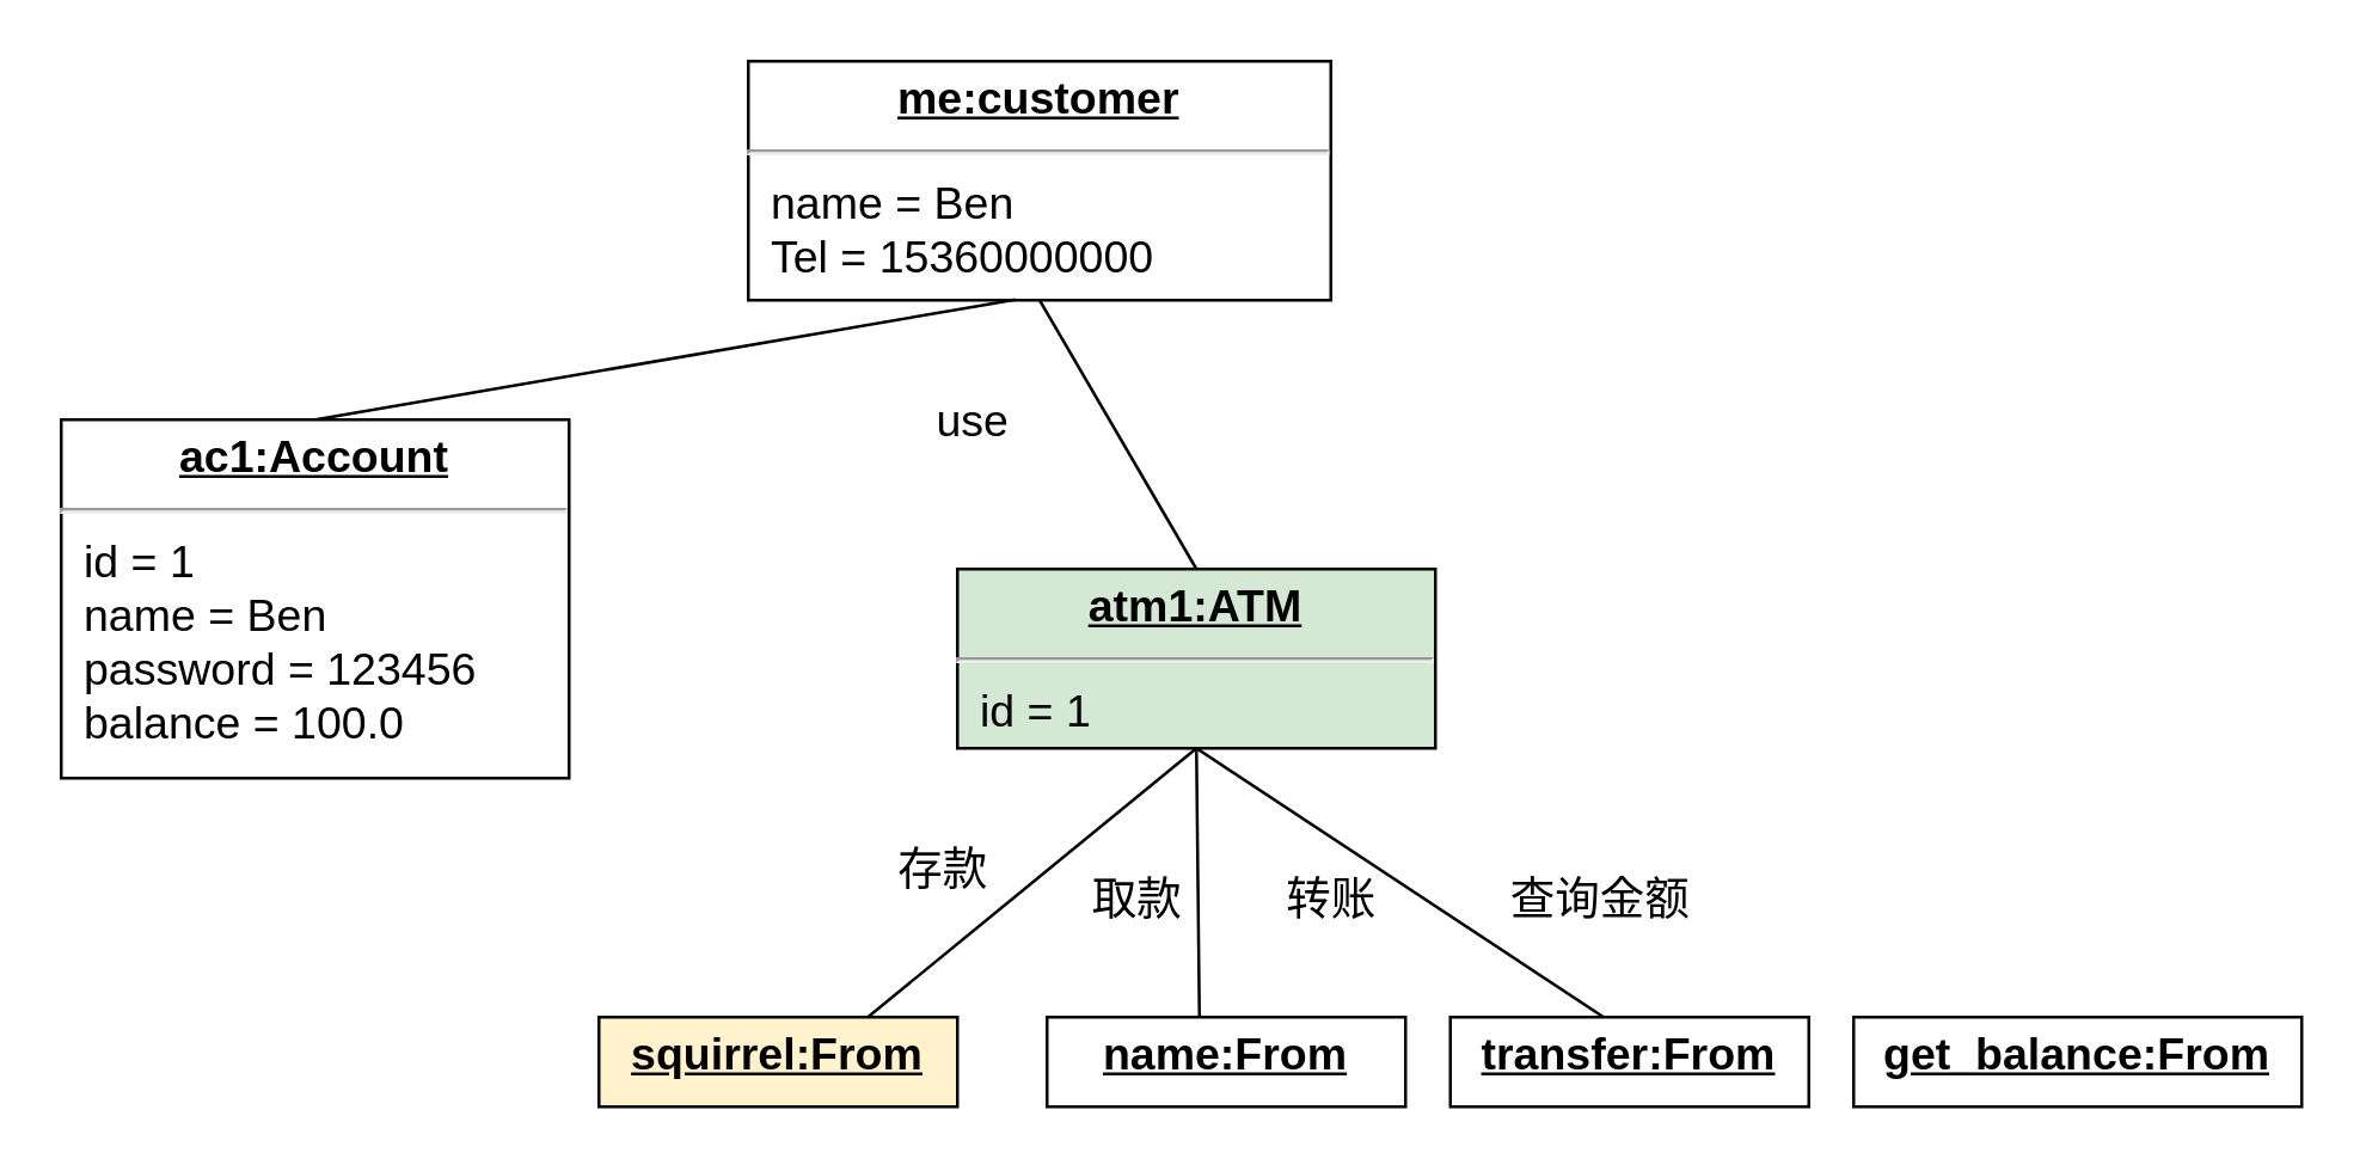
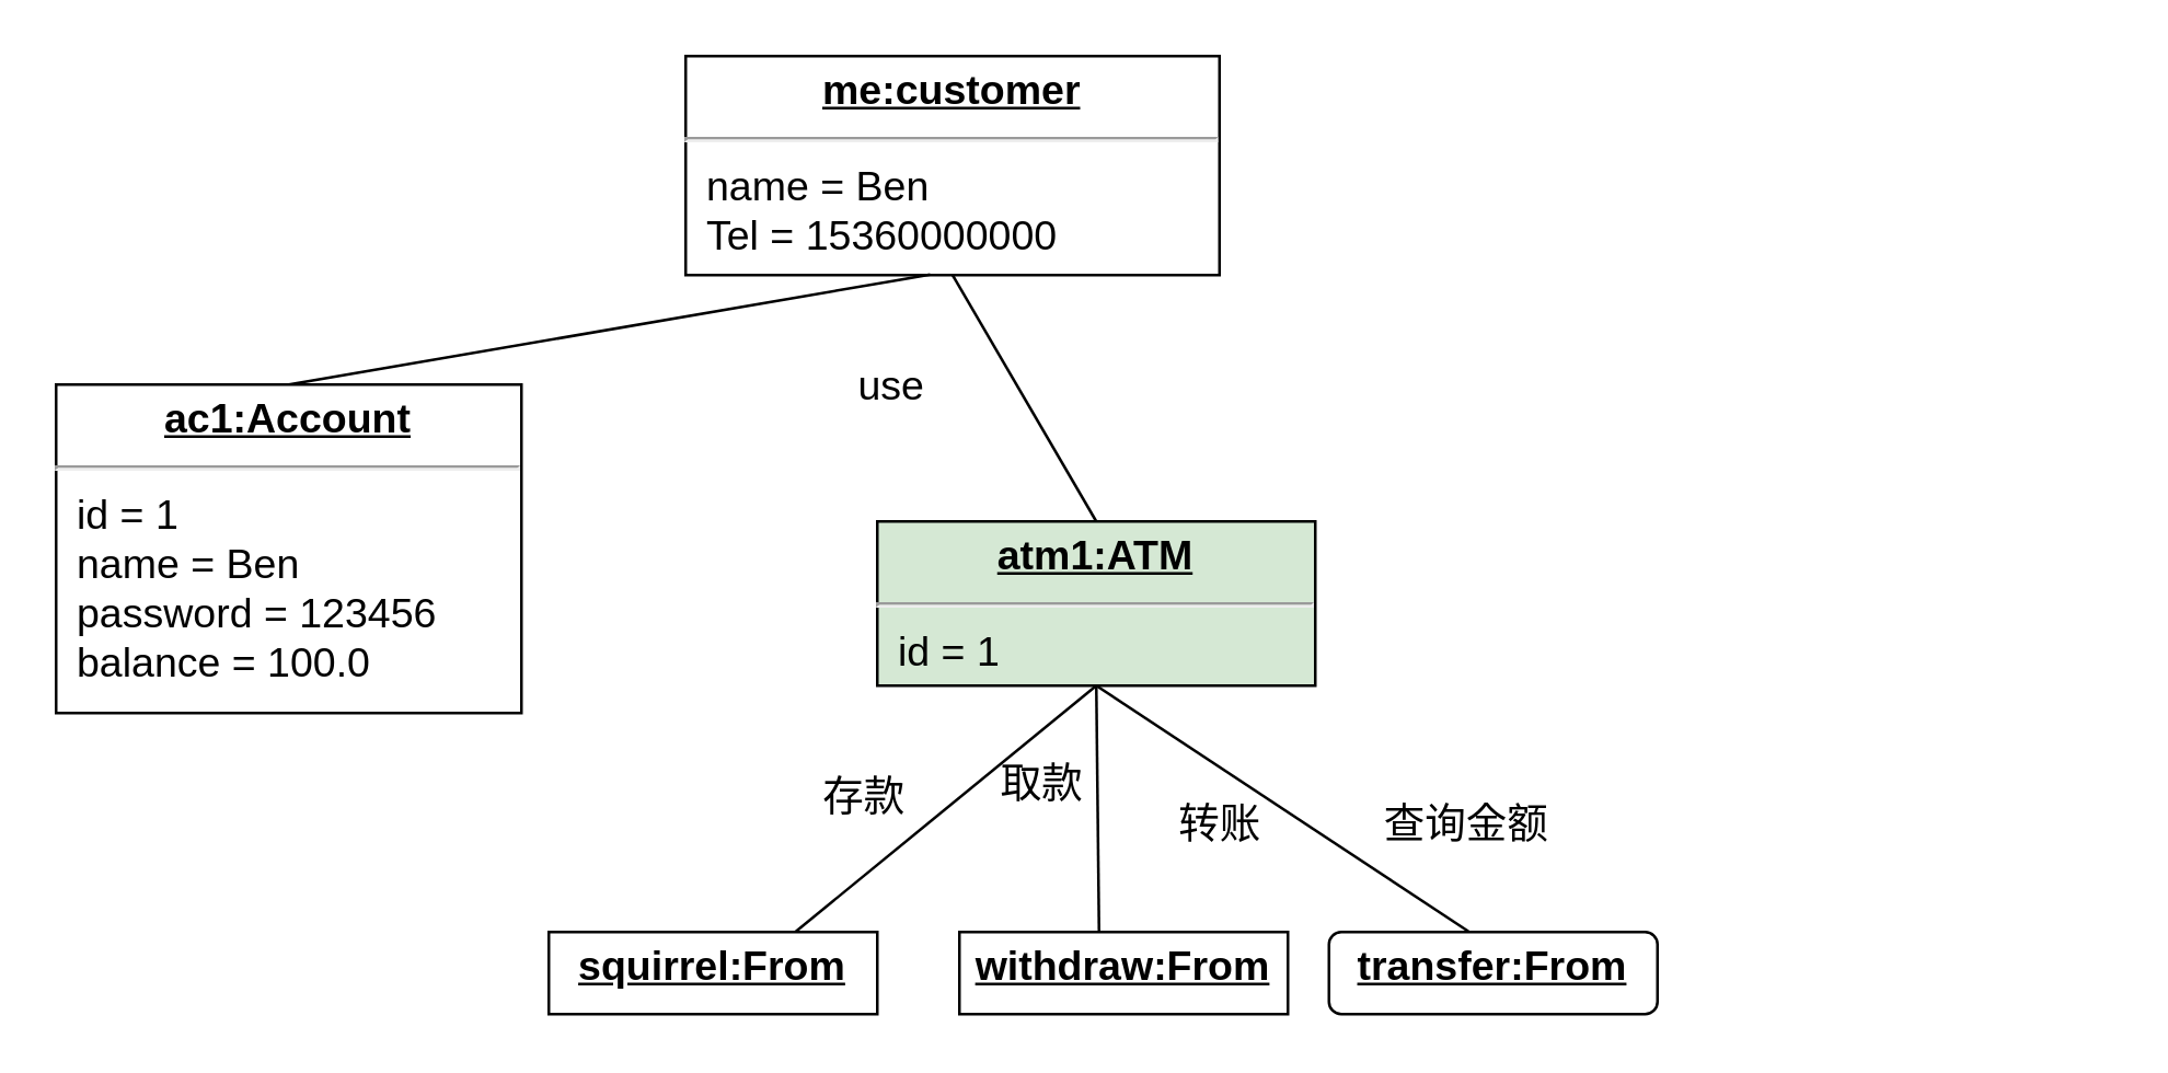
  <mxCell id="0" />
  <mxCell id="1" parent="0" />
  <mxCell id="2" value="&lt;p style=&quot;margin: 4px 0px 0px ; text-align: center ; text-decoration: underline ; font-size: 15px&quot;&gt;&lt;b&gt;&lt;font style=&quot;font-size: 15px&quot;&gt;me:customer&lt;/font&gt;&lt;/b&gt;&lt;/p&gt;&lt;hr style=&quot;font-size: 15px&quot;&gt;&lt;p style=&quot;margin: 0px 0px 0px 8px ; font-size: 15px&quot;&gt;&lt;font style=&quot;font-size: 15px&quot;&gt;name = Ben&lt;br&gt;Tel = 15360000000&lt;/font&gt;&lt;br&gt;&lt;/p&gt;" style="verticalAlign=top;align=left;overflow=fill;fontSize=12;fontFamily=Helvetica;html=1;" vertex="1" parent="1"><mxGeometry x="250" y="20" width="195" height="80" as="geometry" /></mxCell>
  <mxCell id="3" value="" style="endArrow=none;endFill=0;endSize=12;html=1;rounded=0;fontSize=15;entryX=0.5;entryY=0;entryDx=0;entryDy=0;exitX=0.458;exitY=0.998;exitDx=0;exitDy=0;exitPerimeter=0;" edge="1" parent="1" source="2" target="5"><mxGeometry width="160" relative="1" as="geometry"><mxPoint x="400" y="140" as="sourcePoint" /><mxPoint x="330" y="160" as="targetPoint" /></mxGeometry></mxCell>
  <mxCell id="4" value="&lt;p style=&quot;margin: 4px 0px 0px ; text-align: center ; text-decoration: underline ; font-size: 15px&quot;&gt;&lt;b&gt;&lt;font style=&quot;font-size: 15px&quot;&gt;atm1:ATM&lt;/font&gt;&lt;/b&gt;&lt;/p&gt;&lt;hr style=&quot;font-size: 15px&quot;&gt;&lt;p style=&quot;margin: 0px 0px 0px 8px ; font-size: 15px&quot;&gt;&lt;font style=&quot;font-size: 15px&quot;&gt;id = 1&lt;/font&gt;&lt;br&gt;&lt;/p&gt;" style="verticalAlign=top;align=left;overflow=fill;fontSize=12;fontFamily=Helvetica;html=1;fillColor=#d5e8d4;" vertex="1" parent="1"><mxGeometry x="320" y="190" width="160" height="60" as="geometry" /></mxCell>
  <mxCell id="5" value="&lt;p style=&quot;margin: 4px 0px 0px ; text-align: center ; text-decoration: underline ; font-size: 15px&quot;&gt;&lt;b&gt;&lt;font style=&quot;font-size: 15px&quot;&gt;ac1:Account&lt;/font&gt;&lt;/b&gt;&lt;/p&gt;&lt;hr style=&quot;font-size: 15px&quot;&gt;&lt;p style=&quot;margin: 0px 0px 0px 8px ; font-size: 15px&quot;&gt;&lt;font style=&quot;font-size: 15px&quot;&gt;id = 1&lt;/font&gt;&lt;/p&gt;&lt;p style=&quot;margin: 0px 0px 0px 8px ; font-size: 15px&quot;&gt;&lt;font style=&quot;font-size: 15px&quot;&gt;name = Ben&lt;/font&gt;&lt;/p&gt;&lt;p style=&quot;margin: 0px 0px 0px 8px ; font-size: 15px&quot;&gt;&lt;font style=&quot;font-size: 15px&quot;&gt;password = 123456&lt;/font&gt;&lt;/p&gt;&lt;p style=&quot;margin: 0px 0px 0px 8px ; font-size: 15px&quot;&gt;&lt;font style=&quot;font-size: 15px&quot;&gt;balance = 100.0&lt;/font&gt;&lt;/p&gt;&lt;p style=&quot;margin: 0px 0px 0px 8px ; font-size: 15px&quot;&gt;&lt;font style=&quot;font-size: 15px&quot;&gt;&lt;br&gt;&lt;/font&gt;&lt;/p&gt;&lt;span style=&quot;color: rgba(0 , 0 , 0 , 0) ; font-family: monospace ; font-size: 15px&quot;&gt;&lt;font style=&quot;font-size: 15px&quot;&gt;%3CmxGraphModel%3E%3Croot%3E%3CmxCell%20id%3D%220%22%2F%3E%3CmxCell%20id%3D%221%22%20parent%3D%220%22%2F%3E%3CmxCell%20id%3D%222%22%20value%3D%22-%20id%EF%BC%9Aint%22%20style%3D%22text%3Balign%3Dleft%3BverticalAlign%3Dtop%3BspacingLeft%3D4%3BspacingRight%3D4%3Boverflow%3Dhidden%3Brotatable%3D0%3Bpoints%3D%5B%5B0%2C0.5%5D%2C%5B1%2C0.5%5D%5D%3BportConstraint%3Deastwest%3Brounded%3D0%3Bshadow%3D0%3Bhtml%3D0%3BfontStyle%3D0%3BfontSize%3D15%3B%22%20vertex%3D%221%22%20parent%3D%221%22%3E%3CmxGeometry%20x%3D%22436%22%20y%3D%22636%22%20width%3D%22160%22%20height%3D%2226%22%20as%3D%22geometry%22%2F%3E%3C%2FmxCell%3E%3CmxCell%20id%3D%223%22%20value%3D%22-%20name%EF%BC%9Astring%22%20style%3D%22text%3Balign%3Dleft%3BverticalAlign%3Dtop%3BspacingLeft%3D4%3BspacingRight%3D4%3Boverflow%3Dhidden%3Brotatable%3D0%3Bpoints%3D%5B%5B0%2C0.5%5D%2C%5B1%2C0.5%5D%5D%3BportConstraint%3Deastwest%3Brounded%3D0%3Bshadow%3D0%3Bhtml%3D0%3BfontStyle%3D0%3BfontSize%3D15%3B%22%20vertex%3D%221%22%20parent%3D%221%22%3E%3CmxGeometry%20x%3D%22436%22%20y%3D%22662%22%20width%3D%22160%22%20height%3D%2226%22%20as%3D%22geometry%22%2F%3E%3C%2FmxCell%3E%3CmxCell%20id%3D%224%22%20value%3D%22-%20password%EF%BC%9Aint%22%20style%3D%22text%3Balign%3Dleft%3BverticalAlign%3Dtop%3BspacingLeft%3D4%3BspacingRight%3D4%3Boverflow%3Dhidden%3Brotatable%3D0%3Bpoints%3D%5B%5B0%2C0.5%5D%2C%5B1%2C0.5%5D%5D%3BportConstraint%3Deastwest%3Brounded%3D0%3Bshadow%3D0%3Bhtml%3D0%3BfontStyle%3D0%3BfontSize%3D15%3B%22%20vertex%3D%221%22%20parent%3D%221%22%3E%3CmxGeometry%20x%3D%22436%22%20y%3D%22688%22%20width%3D%22160%22%20height%3D%2226%22%20as%3D%22geometry%22%2F%3E%3C%2FmxCell%3E%3CmxCell%20id%3D%225%22%20value%3D%22-%20balance%EF%BC%9Afloat%22%20style%3D%22text%3Balign%3Dleft%3BverticalAlign%3Dtop%3BspacingLeft%3D4%3BspacingRight%3D4%3Boverflow%3Dhidden%3Brotatable%3D0%3Bpoints%3D%5B%5B0%2C0.5%5D%2C%5B1%2C0.5%5D%5D%3BportConstraint%3Deastwest%3Brounded%3D0%3Bshadow%3D0%3Bhtml%3D0%3BfontStyle%3D0%3BfontSize%3D15%3B%22%20vertex%3D%221%22%20parent%3D%221%22%3E%3CmxGeometry%20x%3D%22436%22%20y%3D%22714%22%20width%3D%22160%22%20height%3D%2226%22%20as%3D%22geometry%22%2F%3E%3C%2FmxCell%3E%3C%2Froot%3E%3C%2FmxGraphModel%3E&lt;/font&gt;&lt;/span&gt;" style="verticalAlign=top;align=left;overflow=fill;fontSize=12;fontFamily=Helvetica;html=1;" vertex="1" parent="1"><mxGeometry x="20" y="140" width="170" height="120" as="geometry" /></mxCell>
  <mxCell id="6" value="" style="endArrow=none;endFill=0;endSize=12;html=1;rounded=0;fontSize=15;exitX=0.5;exitY=0;exitDx=0;exitDy=0;entryX=0.5;entryY=1;entryDx=0;entryDy=0;" edge="1" parent="1" source="4" target="2"><mxGeometry width="160" relative="1" as="geometry"><mxPoint x="569.997" y="260" as="sourcePoint" /><mxPoint x="570" y="170" as="targetPoint" /></mxGeometry></mxCell>
  <mxCell id="7" value="" style="endArrow=none;endFill=0;endSize=12;html=1;rounded=0;fontSize=15;entryX=0.425;entryY=-0.006;entryDx=0;entryDy=0;entryPerimeter=0;" edge="1" parent="1" target="12"><mxGeometry width="160" relative="1" as="geometry"><mxPoint x="400" y="250" as="sourcePoint" /><mxPoint x="460" y="330" as="targetPoint" /></mxGeometry></mxCell>
  <mxCell id="8" value="" style="endArrow=none;endFill=0;endSize=12;html=1;rounded=0;fontSize=15;exitX=0.5;exitY=1;exitDx=0;exitDy=0;" edge="1" parent="1" source="4"><mxGeometry width="160" relative="1" as="geometry"><mxPoint x="500" y="255" as="sourcePoint" /><mxPoint x="290" y="340" as="targetPoint" /></mxGeometry></mxCell>
- <mxCell id="9" value="&lt;p style=&quot;margin: 4px 0px 0px ; text-align: center ; text-decoration: underline ; font-size: 15px&quot;&gt;&lt;b&gt;&lt;font style=&quot;font-size: 15px&quot;&gt;squirrel:From&lt;/font&gt;&lt;/b&gt;&lt;/p&gt;" style="verticalAlign=top;align=left;overflow=fill;fontSize=12;fontFamily=Helvetica;html=1;fillColor=#fff2cc;" vertex="1" parent="1"><mxGeometry x="200" y="340" width="120" height="30" as="geometry" /></mxCell>
+ <mxCell id="9" value="&lt;p style=&quot;margin: 4px 0px 0px ; text-align: center ; text-decoration: underline ; font-size: 15px&quot;&gt;&lt;b&gt;&lt;font style=&quot;font-size: 15px&quot;&gt;squirrel:From&lt;/font&gt;&lt;/b&gt;&lt;/p&gt;" style="verticalAlign=top;align=left;overflow=fill;fontSize=12;fontFamily=Helvetica;html=1;" vertex="1" parent="1"><mxGeometry x="200" y="340" width="120" height="30" as="geometry" /></mxCell>
  <mxCell id="10" value="存款" style="text;html=1;align=center;verticalAlign=middle;resizable=0;points=[];autosize=1;strokeColor=none;fillColor=none;fontSize=15;" vertex="1" parent="1"><mxGeometry x="290" y="280" width="50" height="20" as="geometry" /></mxCell>
  <mxCell id="11" value="use" style="text;html=1;align=center;verticalAlign=middle;resizable=0;points=[];autosize=1;strokeColor=none;fillColor=none;fontSize=15;" vertex="1" parent="1"><mxGeometry x="305" y="130" width="40" height="20" as="geometry" /></mxCell>
- <mxCell id="12" value="&lt;p style=&quot;margin: 4px 0px 0px ; text-align: center ; text-decoration: underline ; font-size: 15px&quot;&gt;&lt;b&gt;&lt;font style=&quot;font-size: 15px&quot;&gt;name:From&lt;/font&gt;&lt;/b&gt;&lt;/p&gt;" style="verticalAlign=top;align=left;overflow=fill;fontSize=12;fontFamily=Helvetica;html=1;" vertex="1" parent="1"><mxGeometry x="350" y="340" width="120" height="30" as="geometry" /></mxCell>
- <mxCell id="13" value="取款" style="text;html=1;align=center;verticalAlign=middle;resizable=0;points=[];autosize=1;strokeColor=none;fillColor=none;fontSize=15;" vertex="1" parent="1"><mxGeometry x="355" y="290" width="50" height="20" as="geometry" /></mxCell>
+ <mxCell id="12" value="&lt;p style=&quot;margin: 4px 0px 0px ; text-align: center ; text-decoration: underline ; font-size: 15px&quot;&gt;&lt;b&gt;&lt;font style=&quot;font-size: 15px&quot;&gt;withdraw:From&lt;/font&gt;&lt;/b&gt;&lt;/p&gt;" style="verticalAlign=top;align=left;overflow=fill;fontSize=12;fontFamily=Helvetica;html=1;" vertex="1" parent="1"><mxGeometry x="350" y="340" width="120" height="30" as="geometry" /></mxCell>
+ <mxCell id="13" value="取款" style="text;html=1;align=center;verticalAlign=middle;resizable=0;points=[];autosize=1;strokeColor=none;fillColor=none;fontSize=15;" vertex="1" parent="1"><mxGeometry x="355" y="275" width="50" height="20" as="geometry" /></mxCell>
  <mxCell id="14" value="" style="endArrow=none;endFill=0;endSize=12;html=1;rounded=0;fontSize=15;entryX=0.425;entryY=-0.006;entryDx=0;entryDy=0;entryPerimeter=0;exitX=0.5;exitY=1;exitDx=0;exitDy=0;" edge="1" target="15" parent="1" source="4"><mxGeometry width="160" relative="1" as="geometry"><mxPoint x="535" y="250" as="sourcePoint" /><mxPoint x="595" y="330" as="targetPoint" /></mxGeometry></mxCell>
- <mxCell id="15" value="&lt;p style=&quot;margin: 4px 0px 0px ; text-align: center ; text-decoration: underline ; font-size: 15px&quot;&gt;&lt;b&gt;&lt;font style=&quot;font-size: 15px&quot;&gt;transfer:From&lt;/font&gt;&lt;/b&gt;&lt;/p&gt;" style="verticalAlign=top;align=left;overflow=fill;fontSize=12;fontFamily=Helvetica;html=1;" vertex="1" parent="1"><mxGeometry x="485" y="340" width="120" height="30" as="geometry" /></mxCell>
+ <mxCell id="15" value="&lt;p style=&quot;margin: 4px 0px 0px ; text-align: center ; text-decoration: underline ; font-size: 15px&quot;&gt;&lt;b&gt;&lt;font style=&quot;font-size: 15px&quot;&gt;transfer:From&lt;/font&gt;&lt;/b&gt;&lt;/p&gt;" style="verticalAlign=top;align=left;overflow=fill;fontSize=12;fontFamily=Helvetica;html=1;rounded=1;" vertex="1" parent="1"><mxGeometry x="485" y="340" width="120" height="30" as="geometry" /></mxCell>
  <mxCell id="16" value="转账" style="text;html=1;align=center;verticalAlign=middle;resizable=0;points=[];autosize=1;strokeColor=none;fillColor=none;fontSize=15;" vertex="1" parent="1"><mxGeometry x="420" y="290" width="50" height="20" as="geometry" /></mxCell>
- <mxCell id="17" value="&lt;p style=&quot;margin: 4px 0px 0px ; text-align: center ; text-decoration: underline ; font-size: 15px&quot;&gt;&lt;b&gt;&lt;font style=&quot;font-size: 15px&quot;&gt;get_balance:From&lt;/font&gt;&lt;/b&gt;&lt;/p&gt;" style="verticalAlign=top;align=left;overflow=fill;fontSize=12;fontFamily=Helvetica;html=1;" vertex="1" parent="1"><mxGeometry x="620" y="340" width="150" height="30" as="geometry" /></mxCell>
  <mxCell id="18" value="查询金额" style="text;html=1;align=center;verticalAlign=middle;resizable=0;points=[];autosize=1;strokeColor=none;fillColor=none;fontSize=15;" vertex="1" parent="1"><mxGeometry x="495" y="290" width="80" height="20" as="geometry" /></mxCell>
